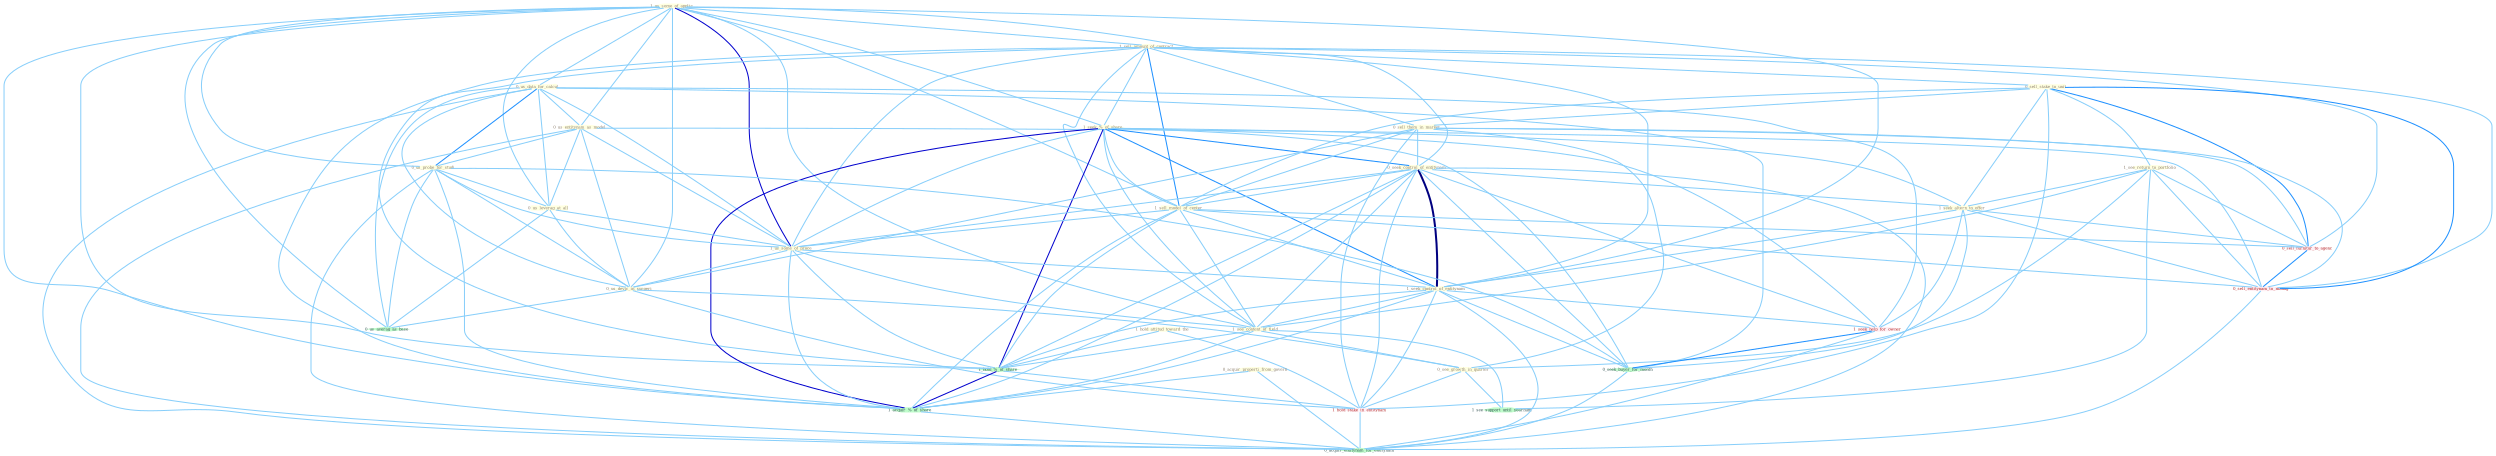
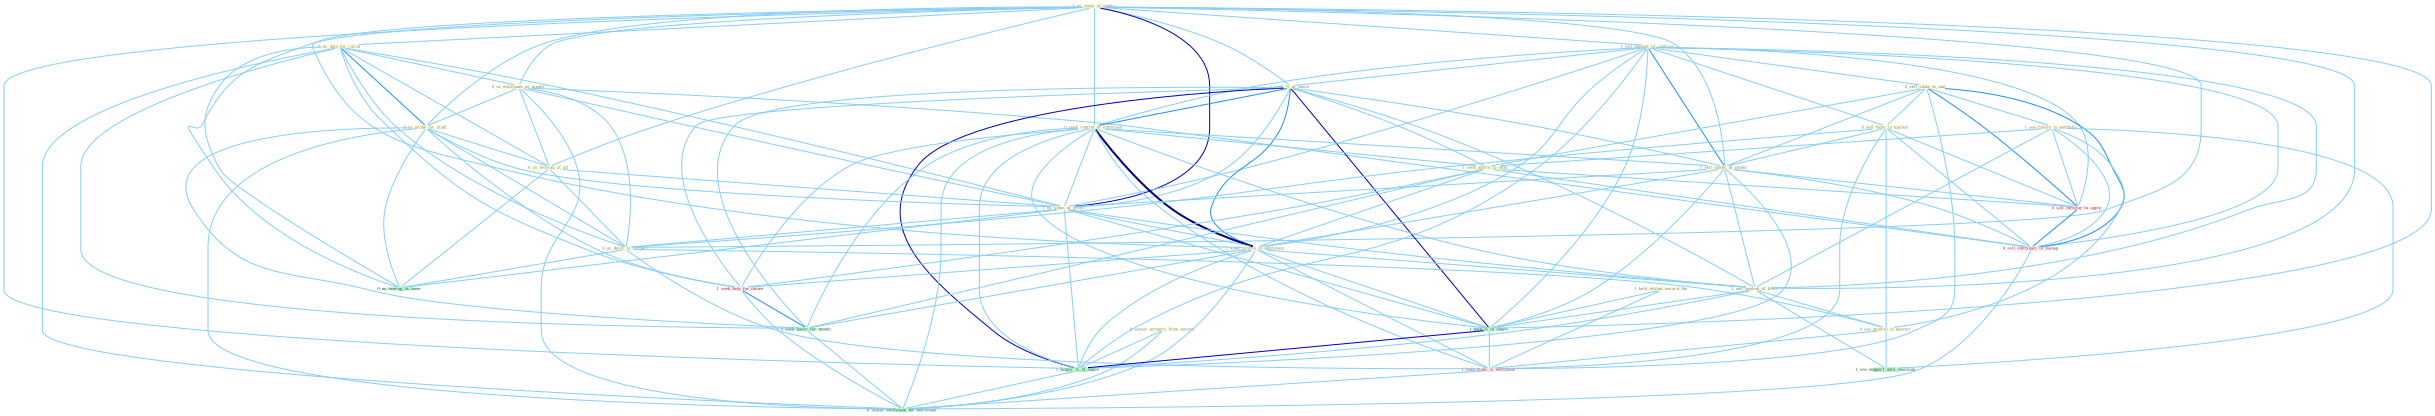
  graph {
    fontname="DejaVu Serif"
    node [color="#ffffe0" fixedsize=true fontcolor="#8b7d6b" fontname="DejaVu Serif" fontsize=4 shape=ellipse style=filled]
    edge [color="#87cefa" fontname="DejaVu Serif" w=1]
    "1_us_some_of_applic " [height=.06 shape=hexagon width=.5]
    "1_hold_attitud_toward_the " [height=.06 width=.5]
    "0_us_data_for_calcul " [height=.06 shape=folder width=.5]
    "1_sell_amount_of_contract " [height=.06 shape=diamond width=.5]
    "0_us_entitynam_as_model " [height=.06 width=.5]
    "1_seek_%_of_share " [height=.06 shape=diamond width=.5]
    "0_sell_stake_to_unit " [height=.06 shape=folder width=.5]
    "0_seek_control_of_entitynam " [height=.06 shape=folder width=.5]
    "0_us_probe_for_studi " [height=.06 width=.5]
    "1_see_return_to_portfolio " [height=.06 width=.5]
    "0_us_leverag_at_all " [height=.06 shape=folder width=.5]
    "0_sell_them_in_market " [height=.06 shape=folder width=.5]
    "1_sell_model_of_center " [height=.06 shape=folder width=.5]
    "1_us_some_of_proce " [height=.06 width=.5]
    "0_acquir_properti_from_govern " [height=.06 width=.5]
    "1_seek_altern_to_offer " [height=.06 shape=folder width=.5]
    "1_seek_control_of_entitynam " [height=.06 shape=hexagon width=.5]
    "0_us_devic_in_surgeri " [height=.06 shape=diamond width=.5]
    "1_see_content_of_field " [height=.06 width=.5]
    "0_see_growth_in_quarter " [height=.06 width=.5]
    "1_hold_stake_in_entitynam " [color="#fff0f5" fontcolor="#b22222" height=.06 shape=diamond width=.5]
    "1_seek_help_for_owner " [color="#fff0f5" fontcolor="#b22222" height=.06 width=.5]
    "0_sell_furnitur_to_agenc " [color="#fff0f5" fontcolor="#b22222" height=.06 shape=diamond width=.5]
    "0_sell_entitynam_to_manag " [color="#fff0f5" fontcolor="#b22222" height=.06 width=.5]
    "1_hold_%_of_share " [color="#BDFCC9" fontcolor="#2f4f4f" height=.06 shape=diamond width=.5]
    "1_acquir_%_of_share " [color="#BDFCC9" fontcolor="#2f4f4f" height=.06 shape=hexagon width=.5]
    "0_us_averag_as_base " [color="#BDFCC9" fontcolor="#2f4f4f" height=.06 shape=diamond width=.5]
    "0_seek_buyer_for_month " [color="#BDFCC9" fontcolor="#2f4f4f" height=.06 shape=diamond width=.5]
    "0_acquir_entitynam_for_entitynam " [color="#BDFCC9" fontcolor="#2f4f4f" height=.06 shape=diamond width=.5]
    "1_see_support_until_yearnum " [color="#BDFCC9" fontcolor="#2f4f4f" height=.06 shape=hexagon width=.5]
    subgraph sub_1 {
      "1_us_some_of_applic "
      "1_hold_attitud_toward_the "
      "0_us_data_for_calcul "
      "1_sell_amount_of_contract "
      "0_us_entitynam_as_model "
      "1_seek_%_of_share "
      "0_sell_stake_to_unit "
      "0_seek_control_of_entitynam "
      "0_us_probe_for_studi "
      "1_see_return_to_portfolio "
      "0_us_leverag_at_all "
      "0_sell_them_in_market "
      "1_sell_model_of_center "
      "1_us_some_of_proce "
      "0_acquir_properti_from_govern "
      "1_seek_altern_to_offer "
      "1_seek_control_of_entitynam "
      "0_us_devic_in_surgeri "
      "1_see_content_of_field "
      "0_see_growth_in_quarter "
    }
    subgraph sub_2 {
      "1_hold_stake_in_entitynam "
      "1_seek_help_for_owner "
      "0_sell_furnitur_to_agenc "
      "0_sell_entitynam_to_manag "
    }
    "1_us_some_of_applic " -- "0_us_data_for_calcul "
    "1_us_some_of_applic " -- "1_sell_amount_of_contract "
    "1_us_some_of_applic " -- "0_us_entitynam_as_model "
    "1_us_some_of_applic " -- "1_seek_%_of_share "
    "1_us_some_of_applic " -- "0_seek_control_of_entitynam "
    "1_us_some_of_applic " -- "0_us_probe_for_studi "
    "1_us_some_of_applic " -- "0_us_leverag_at_all "
    "1_us_some_of_applic " -- "1_sell_model_of_center "
    "1_us_some_of_applic " -- "1_us_some_of_proce " [color="#0000cd" w=3]
    "1_us_some_of_applic " -- "1_seek_control_of_entitynam "
    "1_us_some_of_applic " -- "0_us_devic_in_surgeri "
    "1_us_some_of_applic " -- "1_see_content_of_field "
    "1_us_some_of_applic " -- "1_hold_%_of_share "
    "1_us_some_of_applic " -- "1_acquir_%_of_share "
    "1_us_some_of_applic " -- "0_us_averag_as_base "
    "1_hold_attitud_toward_the " -- "1_hold_stake_in_entitynam "
    "1_hold_attitud_toward_the " -- "1_hold_%_of_share "
    "0_us_data_for_calcul " -- "0_us_entitynam_as_model "
    "0_us_data_for_calcul " -- "0_us_probe_for_studi " [color="#1e90ff" w=2]
    "0_us_data_for_calcul " -- "0_us_leverag_at_all "
    "0_us_data_for_calcul " -- "1_us_some_of_proce "
    "0_us_data_for_calcul " -- "0_us_devic_in_surgeri "
    "0_us_data_for_calcul " -- "1_seek_help_for_owner "
    "0_us_data_for_calcul " -- "0_us_averag_as_base "
    "0_us_data_for_calcul " -- "0_seek_buyer_for_month "
    "0_us_data_for_calcul " -- "0_acquir_entitynam_for_entitynam "
    "1_sell_amount_of_contract " -- "1_seek_%_of_share "
    "1_sell_amount_of_contract " -- "0_sell_stake_to_unit "
-   "0_sell_them_in_market " -- "0_seek_control_of_entitynam "
+   "1_sell_amount_of_contract " -- "0_seek_control_of_entitynam "
    "1_sell_amount_of_contract " -- "0_sell_them_in_market "
    "1_sell_amount_of_contract " -- "1_sell_model_of_center " [color="#1e90ff" w=2]
    "1_sell_amount_of_contract " -- "1_us_some_of_proce "
    "1_sell_amount_of_contract " -- "1_seek_control_of_entitynam "
    "1_sell_amount_of_contract " -- "1_see_content_of_field "
    "1_sell_amount_of_contract " -- "0_sell_furnitur_to_agenc "
    "1_sell_amount_of_contract " -- "0_sell_entitynam_to_manag "
    "1_sell_amount_of_contract " -- "1_hold_%_of_share "
    "1_sell_amount_of_contract " -- "1_acquir_%_of_share "
    "0_us_entitynam_as_model " -- "0_us_probe_for_studi "
    "0_us_entitynam_as_model " -- "0_us_leverag_at_all "
    "0_us_entitynam_as_model " -- "1_us_some_of_proce "
    "0_us_entitynam_as_model " -- "0_us_devic_in_surgeri "
    "0_us_entitynam_as_model " -- "0_sell_entitynam_to_manag "
    "0_us_entitynam_as_model " -- "0_acquir_entitynam_for_entitynam "
    "1_seek_%_of_share " -- "0_seek_control_of_entitynam " [color="#1e90ff" w=2]
    "1_seek_%_of_share " -- "1_sell_model_of_center "
    "1_seek_%_of_share " -- "1_us_some_of_proce "
    "1_seek_%_of_share " -- "1_seek_altern_to_offer "
    "1_seek_%_of_share " -- "1_seek_control_of_entitynam " [color="#1e90ff" w=2]
    "1_seek_%_of_share " -- "1_see_content_of_field "
    "1_seek_%_of_share " -- "1_seek_help_for_owner "
    "1_seek_%_of_share " -- "1_hold_%_of_share " [color="#0000cd" w=3]
    "1_seek_%_of_share " -- "1_acquir_%_of_share " [color="#0000cd" w=3]
    "1_seek_%_of_share " -- "0_seek_buyer_for_month "
    "0_sell_stake_to_unit " -- "1_see_return_to_portfolio "
    "0_sell_stake_to_unit " -- "0_sell_them_in_market "
    "0_sell_stake_to_unit " -- "1_sell_model_of_center "
    "0_sell_stake_to_unit " -- "1_seek_altern_to_offer "
    "0_sell_stake_to_unit " -- "1_hold_stake_in_entitynam "
    "0_sell_stake_to_unit " -- "0_sell_furnitur_to_agenc " [color="#1e90ff" w=2]
    "0_sell_stake_to_unit " -- "0_sell_entitynam_to_manag " [color="#1e90ff" w=2]
    "0_seek_control_of_entitynam " -- "1_sell_model_of_center "
    "0_seek_control_of_entitynam " -- "1_us_some_of_proce "
    "0_seek_control_of_entitynam " -- "1_seek_altern_to_offer "
    "0_seek_control_of_entitynam " -- "1_seek_control_of_entitynam " [color="#000080" style=bold w=4]
    "0_seek_control_of_entitynam " -- "1_see_content_of_field "
    "0_seek_control_of_entitynam " -- "1_hold_stake_in_entitynam "
    "0_seek_control_of_entitynam " -- "1_seek_help_for_owner "
    "0_seek_control_of_entitynam " -- "1_hold_%_of_share "
    "0_seek_control_of_entitynam " -- "1_acquir_%_of_share "
    "0_seek_control_of_entitynam " -- "0_seek_buyer_for_month "
    "0_seek_control_of_entitynam " -- "0_acquir_entitynam_for_entitynam "
    "0_us_probe_for_studi " -- "0_us_leverag_at_all "
    "0_us_probe_for_studi " -- "1_us_some_of_proce "
    "0_us_probe_for_studi " -- "0_us_devic_in_surgeri "
-   "0_us_probe_for_studi " -- "1_acquir_%_of_share "
+   "0_us_probe_for_studi " -- "1_seek_help_for_owner "
    "0_us_probe_for_studi " -- "0_us_averag_as_base "
    "0_us_probe_for_studi " -- "0_seek_buyer_for_month "
    "0_us_probe_for_studi " -- "0_acquir_entitynam_for_entitynam "
    "1_see_return_to_portfolio " -- "1_seek_altern_to_offer "
    "1_see_return_to_portfolio " -- "1_see_content_of_field "
    "1_see_return_to_portfolio " -- "0_see_growth_in_quarter "
    "1_see_return_to_portfolio " -- "0_sell_furnitur_to_agenc "
    "1_see_return_to_portfolio " -- "0_sell_entitynam_to_manag "
    "1_see_return_to_portfolio " -- "1_see_support_until_yearnum "
    "0_us_leverag_at_all " -- "1_us_some_of_proce "
    "0_us_leverag_at_all " -- "0_us_devic_in_surgeri "
    "0_us_leverag_at_all " -- "0_us_averag_as_base "
    "0_sell_them_in_market " -- "1_sell_model_of_center "
    "0_sell_them_in_market " -- "0_us_devic_in_surgeri "
    "0_sell_them_in_market " -- "0_see_growth_in_quarter "
    "0_sell_them_in_market " -- "1_hold_stake_in_entitynam "
    "0_sell_them_in_market " -- "0_sell_furnitur_to_agenc "
    "0_sell_them_in_market " -- "0_sell_entitynam_to_manag "
    "1_sell_model_of_center " -- "1_us_some_of_proce "
    "1_sell_model_of_center " -- "1_seek_control_of_entitynam "
    "1_sell_model_of_center " -- "1_see_content_of_field "
    "1_sell_model_of_center " -- "0_sell_furnitur_to_agenc "
    "1_sell_model_of_center " -- "0_sell_entitynam_to_manag "
    "1_sell_model_of_center " -- "1_hold_%_of_share "
    "1_sell_model_of_center " -- "1_acquir_%_of_share "
    "1_us_some_of_proce " -- "1_seek_control_of_entitynam "
    "1_us_some_of_proce " -- "0_us_devic_in_surgeri "
    "1_us_some_of_proce " -- "1_see_content_of_field "
    "1_us_some_of_proce " -- "1_hold_%_of_share "
    "1_us_some_of_proce " -- "1_acquir_%_of_share "
+   "1_us_some_of_proce " -- "0_us_averag_as_base "
    "0_acquir_properti_from_govern " -- "1_acquir_%_of_share "
    "0_acquir_properti_from_govern " -- "0_acquir_entitynam_for_entitynam "
    "1_seek_altern_to_offer " -- "1_seek_control_of_entitynam "
    "1_seek_altern_to_offer " -- "1_seek_help_for_owner "
    "1_seek_altern_to_offer " -- "0_sell_furnitur_to_agenc "
    "1_seek_altern_to_offer " -- "0_sell_entitynam_to_manag "
    "1_seek_altern_to_offer " -- "0_seek_buyer_for_month "
    "1_seek_control_of_entitynam " -- "1_see_content_of_field "
    "1_seek_control_of_entitynam " -- "1_hold_stake_in_entitynam "
    "1_seek_control_of_entitynam " -- "1_seek_help_for_owner "
    "1_seek_control_of_entitynam " -- "1_hold_%_of_share "
    "1_seek_control_of_entitynam " -- "1_acquir_%_of_share "
    "1_seek_control_of_entitynam " -- "0_seek_buyer_for_month "
    "1_seek_control_of_entitynam " -- "0_acquir_entitynam_for_entitynam "
    "0_us_devic_in_surgeri " -- "0_see_growth_in_quarter "
    "0_us_devic_in_surgeri " -- "1_hold_stake_in_entitynam "
    "0_us_devic_in_surgeri " -- "0_us_averag_as_base "
    "1_see_content_of_field " -- "0_see_growth_in_quarter "
    "1_see_content_of_field " -- "1_hold_%_of_share "
    "1_see_content_of_field " -- "1_acquir_%_of_share "
    "1_see_content_of_field " -- "1_see_support_until_yearnum "
    "0_see_growth_in_quarter " -- "1_hold_stake_in_entitynam "
    "0_see_growth_in_quarter " -- "1_see_support_until_yearnum "
    "1_hold_stake_in_entitynam " -- "0_acquir_entitynam_for_entitynam "
    "1_seek_help_for_owner " -- "0_seek_buyer_for_month " [color="#1e90ff" w=2]
    "1_seek_help_for_owner " -- "0_acquir_entitynam_for_entitynam "
    "0_sell_furnitur_to_agenc " -- "0_sell_entitynam_to_manag " [color="#1e90ff" w=2]
    "0_sell_entitynam_to_manag " -- "0_acquir_entitynam_for_entitynam "
    "1_hold_%_of_share " -- "1_hold_stake_in_entitynam "
    "1_hold_%_of_share " -- "1_acquir_%_of_share " [color="#0000cd" w=3]
    "1_acquir_%_of_share " -- "0_acquir_entitynam_for_entitynam "
    "0_seek_buyer_for_month " -- "0_acquir_entitynam_for_entitynam "
  }
